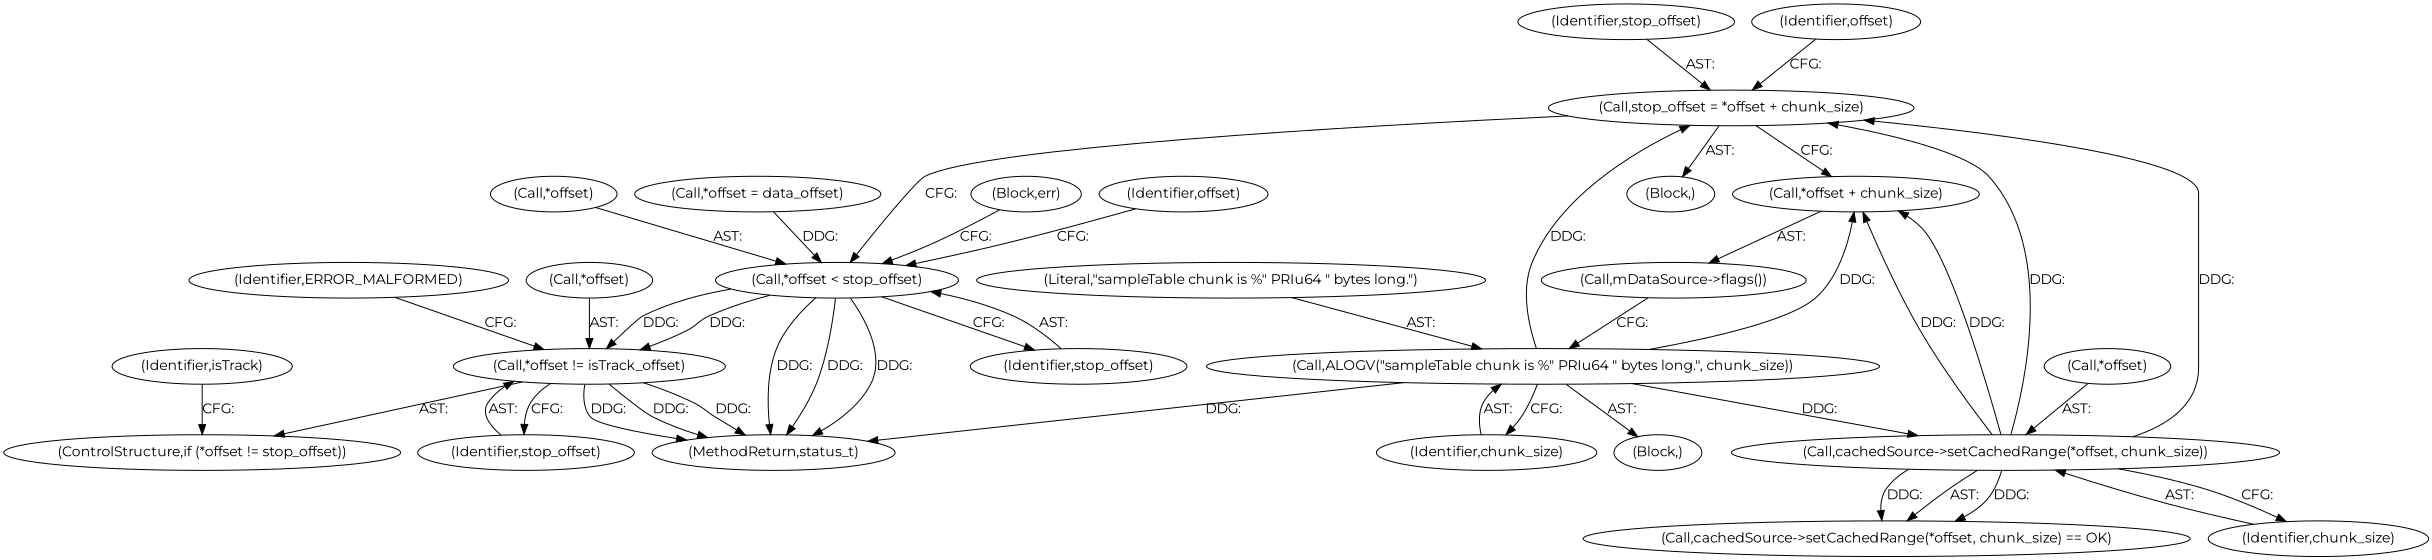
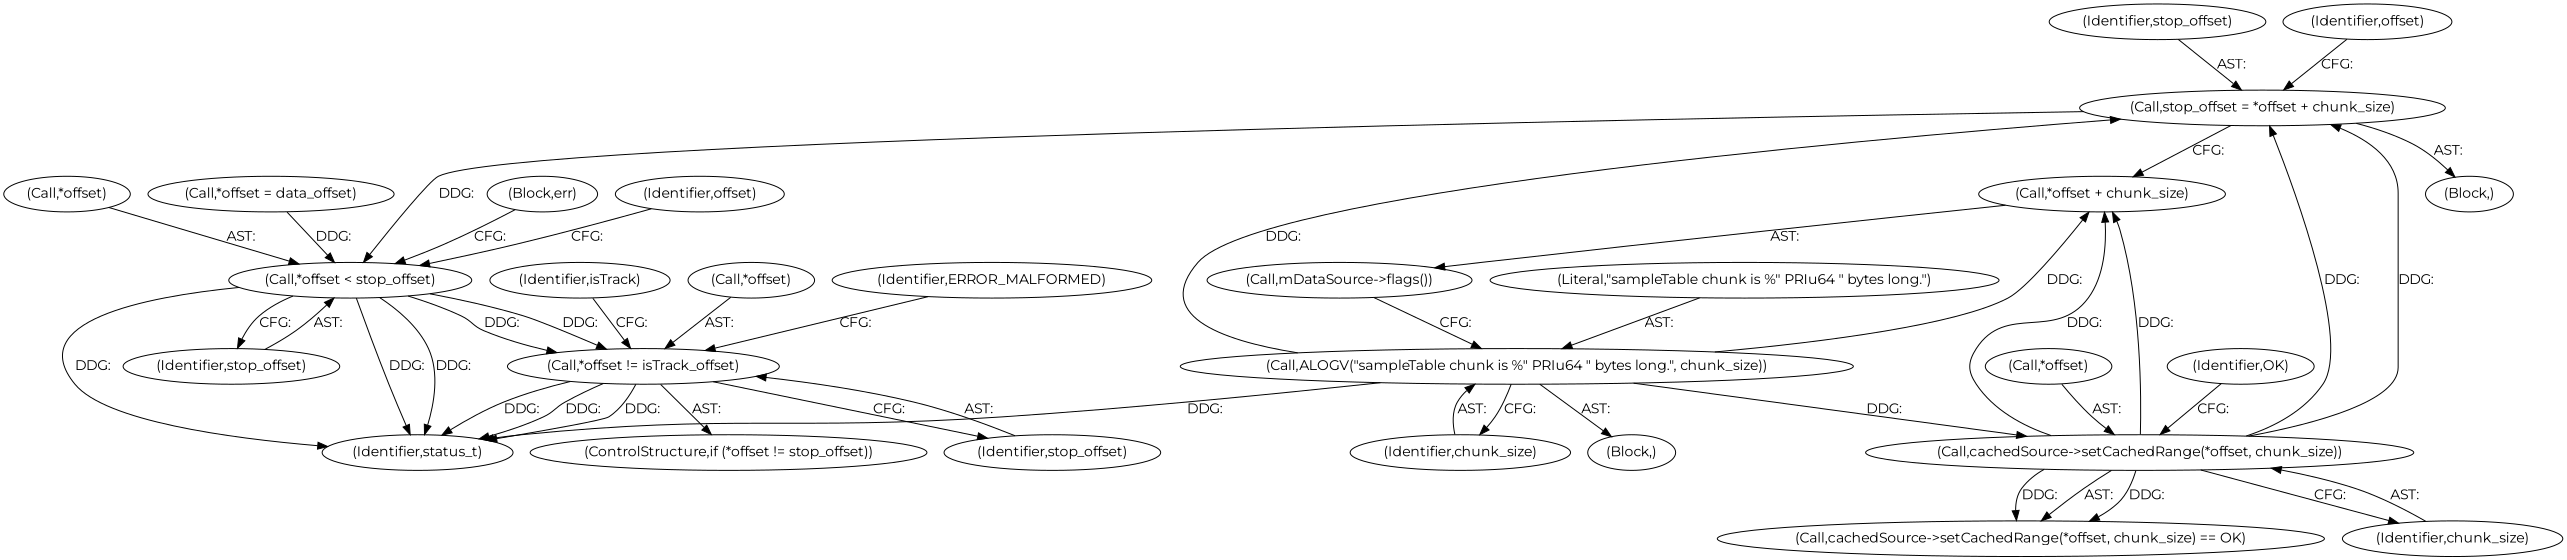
  digraph {
    fontname=Montserrat
    node [fontname=Montserrat]
    edge [fontname=Montserrat]
    n1 [label="(Call,stop_offset = *offset + chunk_size)"]
    n2 [label="(Call,*offset < stop_offset)"]
    n3 [label="(Call,*offset + chunk_size)"]
    n4 [label="(Block,)"]
-   n5 [label="(MethodReturn,status_t)"]
+   n5 [label="(Identifier,status_t)"]
    n6 [label="(Call,*offset != isTrack_offset)"]
    n7 [label="(Identifier,stop_offset)"]
    n8 [label="(Call,mDataSource->flags())"]
    n9 [label="(Call,cachedSource->setCachedRange(*offset, chunk_size))"]
    n10 [label="(Call,cachedSource->setCachedRange(*offset, chunk_size) == OK)"]
    n11 [label="(Identifier,chunk_size)"]
    n12 [label="(Call,ALOGV(\"sampleTable chunk is %\" PRIu64 \" bytes long.\", chunk_size))"]
    n13 [label="(Identifier,chunk_size)"]
    n14 [label="(Block,)"]
    n15 [label="(ControlStructure,if (*offset != stop_offset))"]
    n16 [label="(Identifier,stop_offset)"]
    n17 [label="(Block,err)"]
    n18 [label="(Identifier,ERROR_MALFORMED)"]
    n19 [label="(Identifier,isTrack)"]
    n20 [label="(Identifier,stop_offset)"]
    n21 [label="(Identifier,offset)"]
    n22 [label="(Call,*offset)"]
    n23 [label="(Identifier,offset)"]
    n24 [label="(Literal,\"sampleTable chunk is %\" PRIu64 \" bytes long.\")"]
    n25 [label="(Call,*offset)"]
    n26 [label="(Call,*offset)"]
+   n27 [label="(Identifier,OK)"]
    n28 [label="(Call,*offset = data_offset)"]
-   n1 -> n2 [label="CFG: "]
+   n1 -> n2 [label="DDG: "]
    n1 -> n3 [label="CFG: "]
    n1 -> n4 [label="AST: "]
    n2 -> n5 [label="DDG: "]
    n2 -> n5 [label="DDG: "]
    n2 -> n5 [label="DDG: "]
    n2 -> n6 [label="DDG: "]
    n2 -> n6 [label="DDG: "]
    n2 -> n7 [label="CFG: "]
    n3 -> n8 [label="AST: "]
    n6 -> n5 [label="DDG: "]
    n6 -> n5 [label="DDG: "]
    n6 -> n5 [label="DDG: "]
    n6 -> n15 [label="AST: "]
    n6 -> n16 [label="CFG: "]
    n7 -> n2 [label="AST: "]
    n8 -> n12 [label="CFG: "]
    n9 -> n1 [label="DDG: "]
    n9 -> n1 [label="DDG: "]
    n9 -> n3 [label="DDG: "]
    n9 -> n3 [label="DDG: "]
    n9 -> n10 [label="AST: "]
    n9 -> n10 [label="DDG: "]
    n9 -> n10 [label="DDG: "]
    n9 -> n11 [label="CFG: "]
    n11 -> n9 [label="AST: "]
    n12 -> n1 [label="DDG: "]
    n12 -> n3 [label="DDG: "]
    n12 -> n5 [label="DDG: "]
    n12 -> n9 [label="DDG: "]
    n12 -> n13 [label="CFG: "]
    n12 -> n14 [label="AST: "]
    n13 -> n12 [label="AST: "]
    n16 -> n6 [label="AST: "]
    n17 -> n2 [label="CFG: "]
    n18 -> n6 [label="CFG: "]
-   n19 -> n15 [label="CFG: "]
+   n19 -> n6 [label="CFG: "]
    n20 -> n1 [label="AST: "]
    n21 -> n2 [label="CFG: "]
    n22 -> n6 [label="AST: "]
    n23 -> n1 [label="CFG: "]
    n24 -> n12 [label="AST: "]
    n25 -> n2 [label="AST: "]
    n26 -> n9 [label="AST: "]
+   n27 -> n9 [label="CFG: "]
    n28 -> n2 [label="DDG: "]
  }
